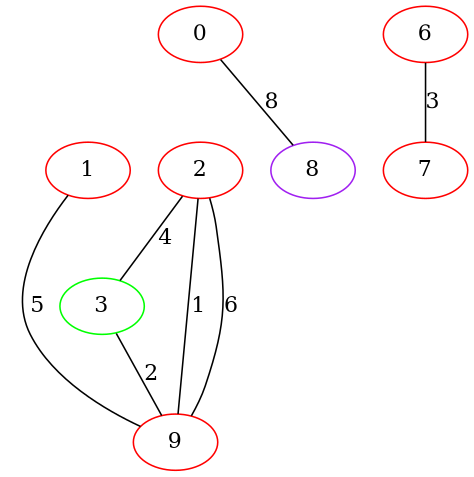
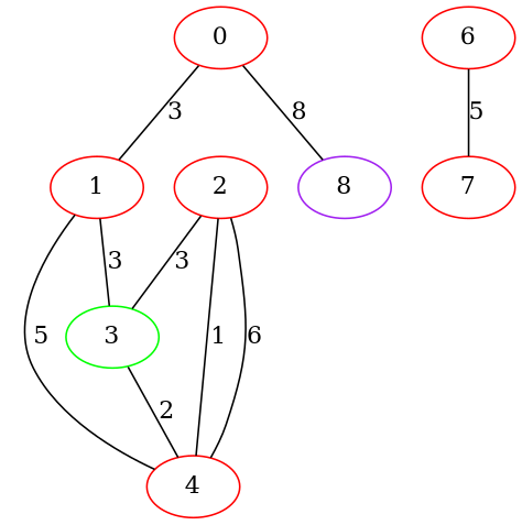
  graph {
    node [color=red weight=1]
    0
    1
    8 [color=purple weight=4]
    3 [color=green weight=2]
-   4 [label=9]
+   4
    2
    6
    7
+   0 -- 1 [label=3]
    0 -- 8 [label=8]
+   1 -- 3 [label=3]
    1 -- 4 [label=5]
    3 -- 4 [label=2]
-   2 -- 3 [label=4]
+   2 -- 3 [label=3]
    2 -- 4 [label=1]
    2 -- 4 [label=6]
-   6 -- 7 [label=3]
+   6 -- 7 [label=5]
  }
